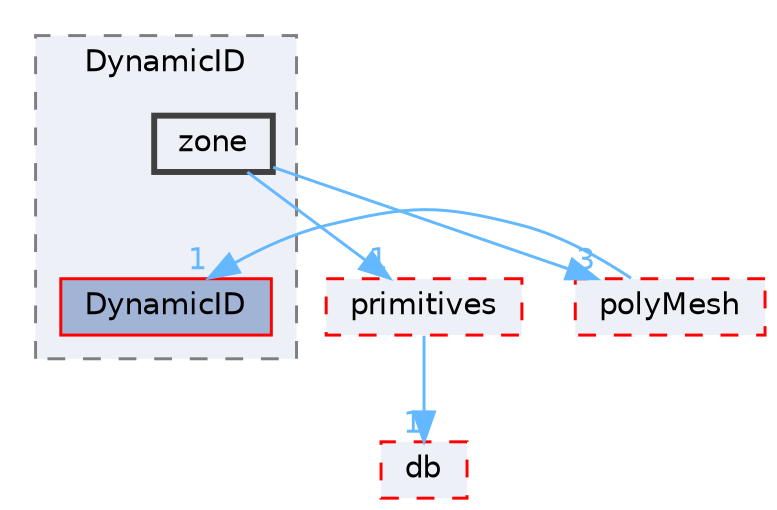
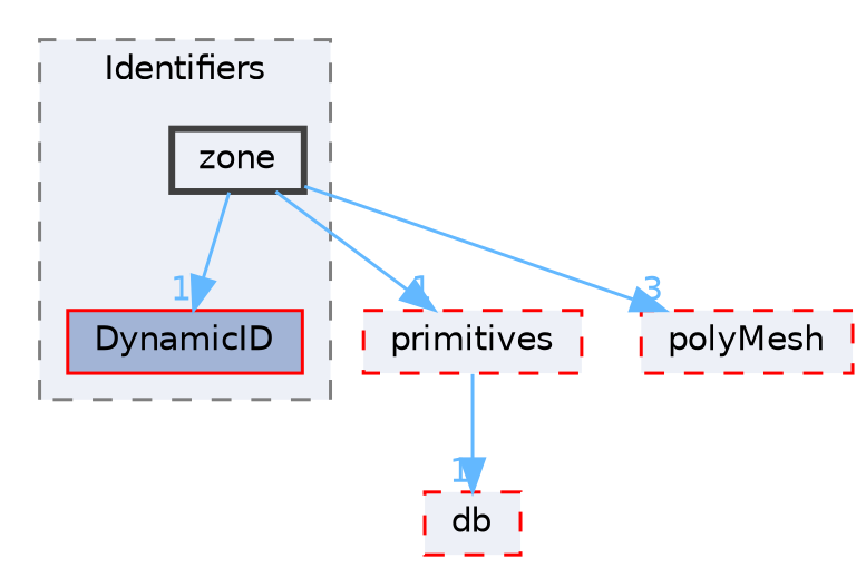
  digraph {
    compound=true
    node [color=red fillcolor="#edf0f7" fontname=Helvetica fontsize=10 shape=box style="filled,dashed"]
    edge [color=steelblue1 fontcolor=steelblue1 fontname=Helvetica fontsize=10 headlabel=1 labeldistance=1.5 labelfontname=Helvetica labelfontsize=10]
    n1 [fillcolor="#a2b4d6" height=0.2 label=DynamicID style=filled width=0.4]
    n2 [color=grey25 height=0.2 label=zone style="filled,bold" width=0.4]
    n3 [height=0.2 label=primitives width=0.4]
    n4 [height=0.2 label=polyMesh width=0.4]
    n5 [height=0.2 label=db width=0.4]
    subgraph cluster_1 {
      bgcolor="#edf0f7"
      fontname=Helvetica
      fontsize=10
-     label=DynamicID
+     label=Identifiers
      pencolor=grey50
      style="filled,dashed"
      n1
      n2
    }
-   n4 -> n1
+   n2 -> n1
    n2 -> n3
    n2 -> n4 [headlabel=3]
    n3 -> n5
  }
